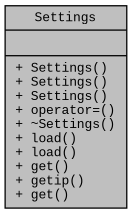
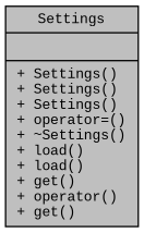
  digraph {
    fontname="Liberation Mono"
-   n1 [color=black fillcolor=grey75 fontcolor=black fontname="Liberation Mono" fontsize=10 height=0.2 label="{Settings\n||+ Settings()\l+ Settings()\l+ Settings()\l+ operator=()\l+ ~Settings()\l+ load()\l+ load()\l+ get()\l+ getip()\l+ get()\l}" shape=record style=filled width=0.4]
+   n1 [color=black fillcolor=grey75 fontcolor=black fontname="Liberation Mono" fontsize=10 height=0.2 label="{Settings\n||+ Settings()\l+ Settings()\l+ Settings()\l+ operator=()\l+ ~Settings()\l+ load()\l+ load()\l+ get()\l+ operator()\l+ get()\l}" shape=record style=filled width=0.4]
  }
